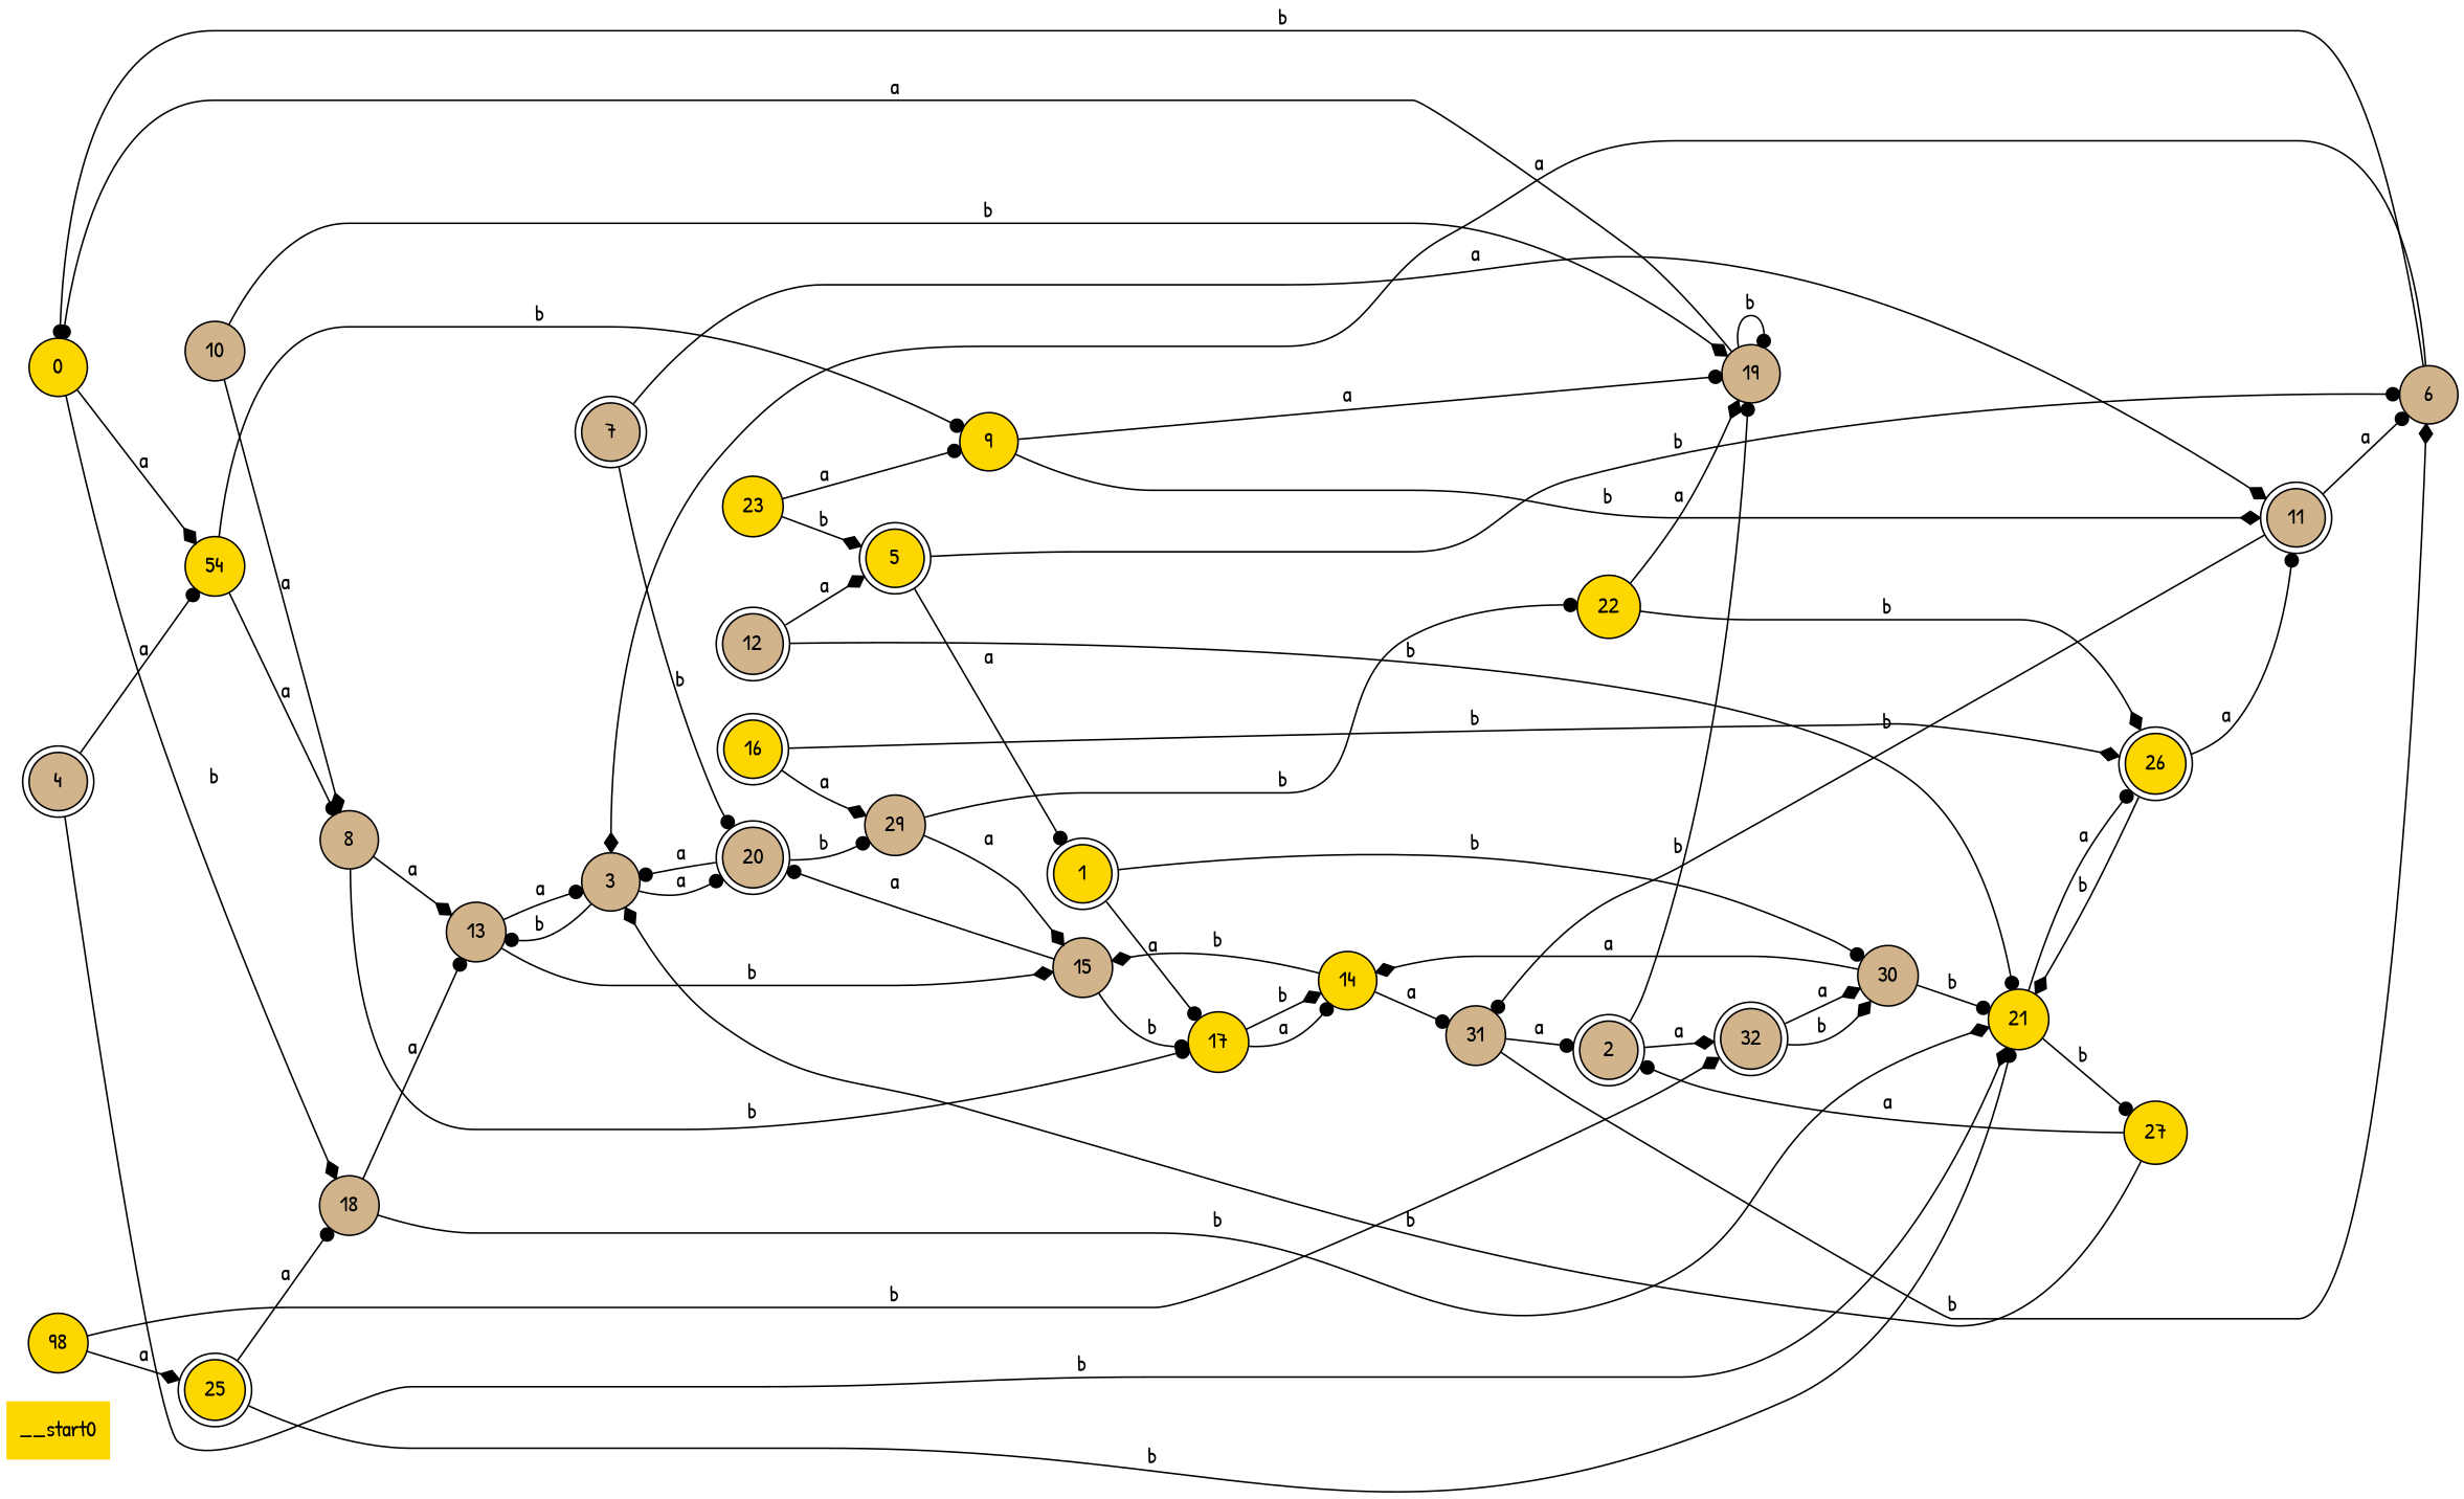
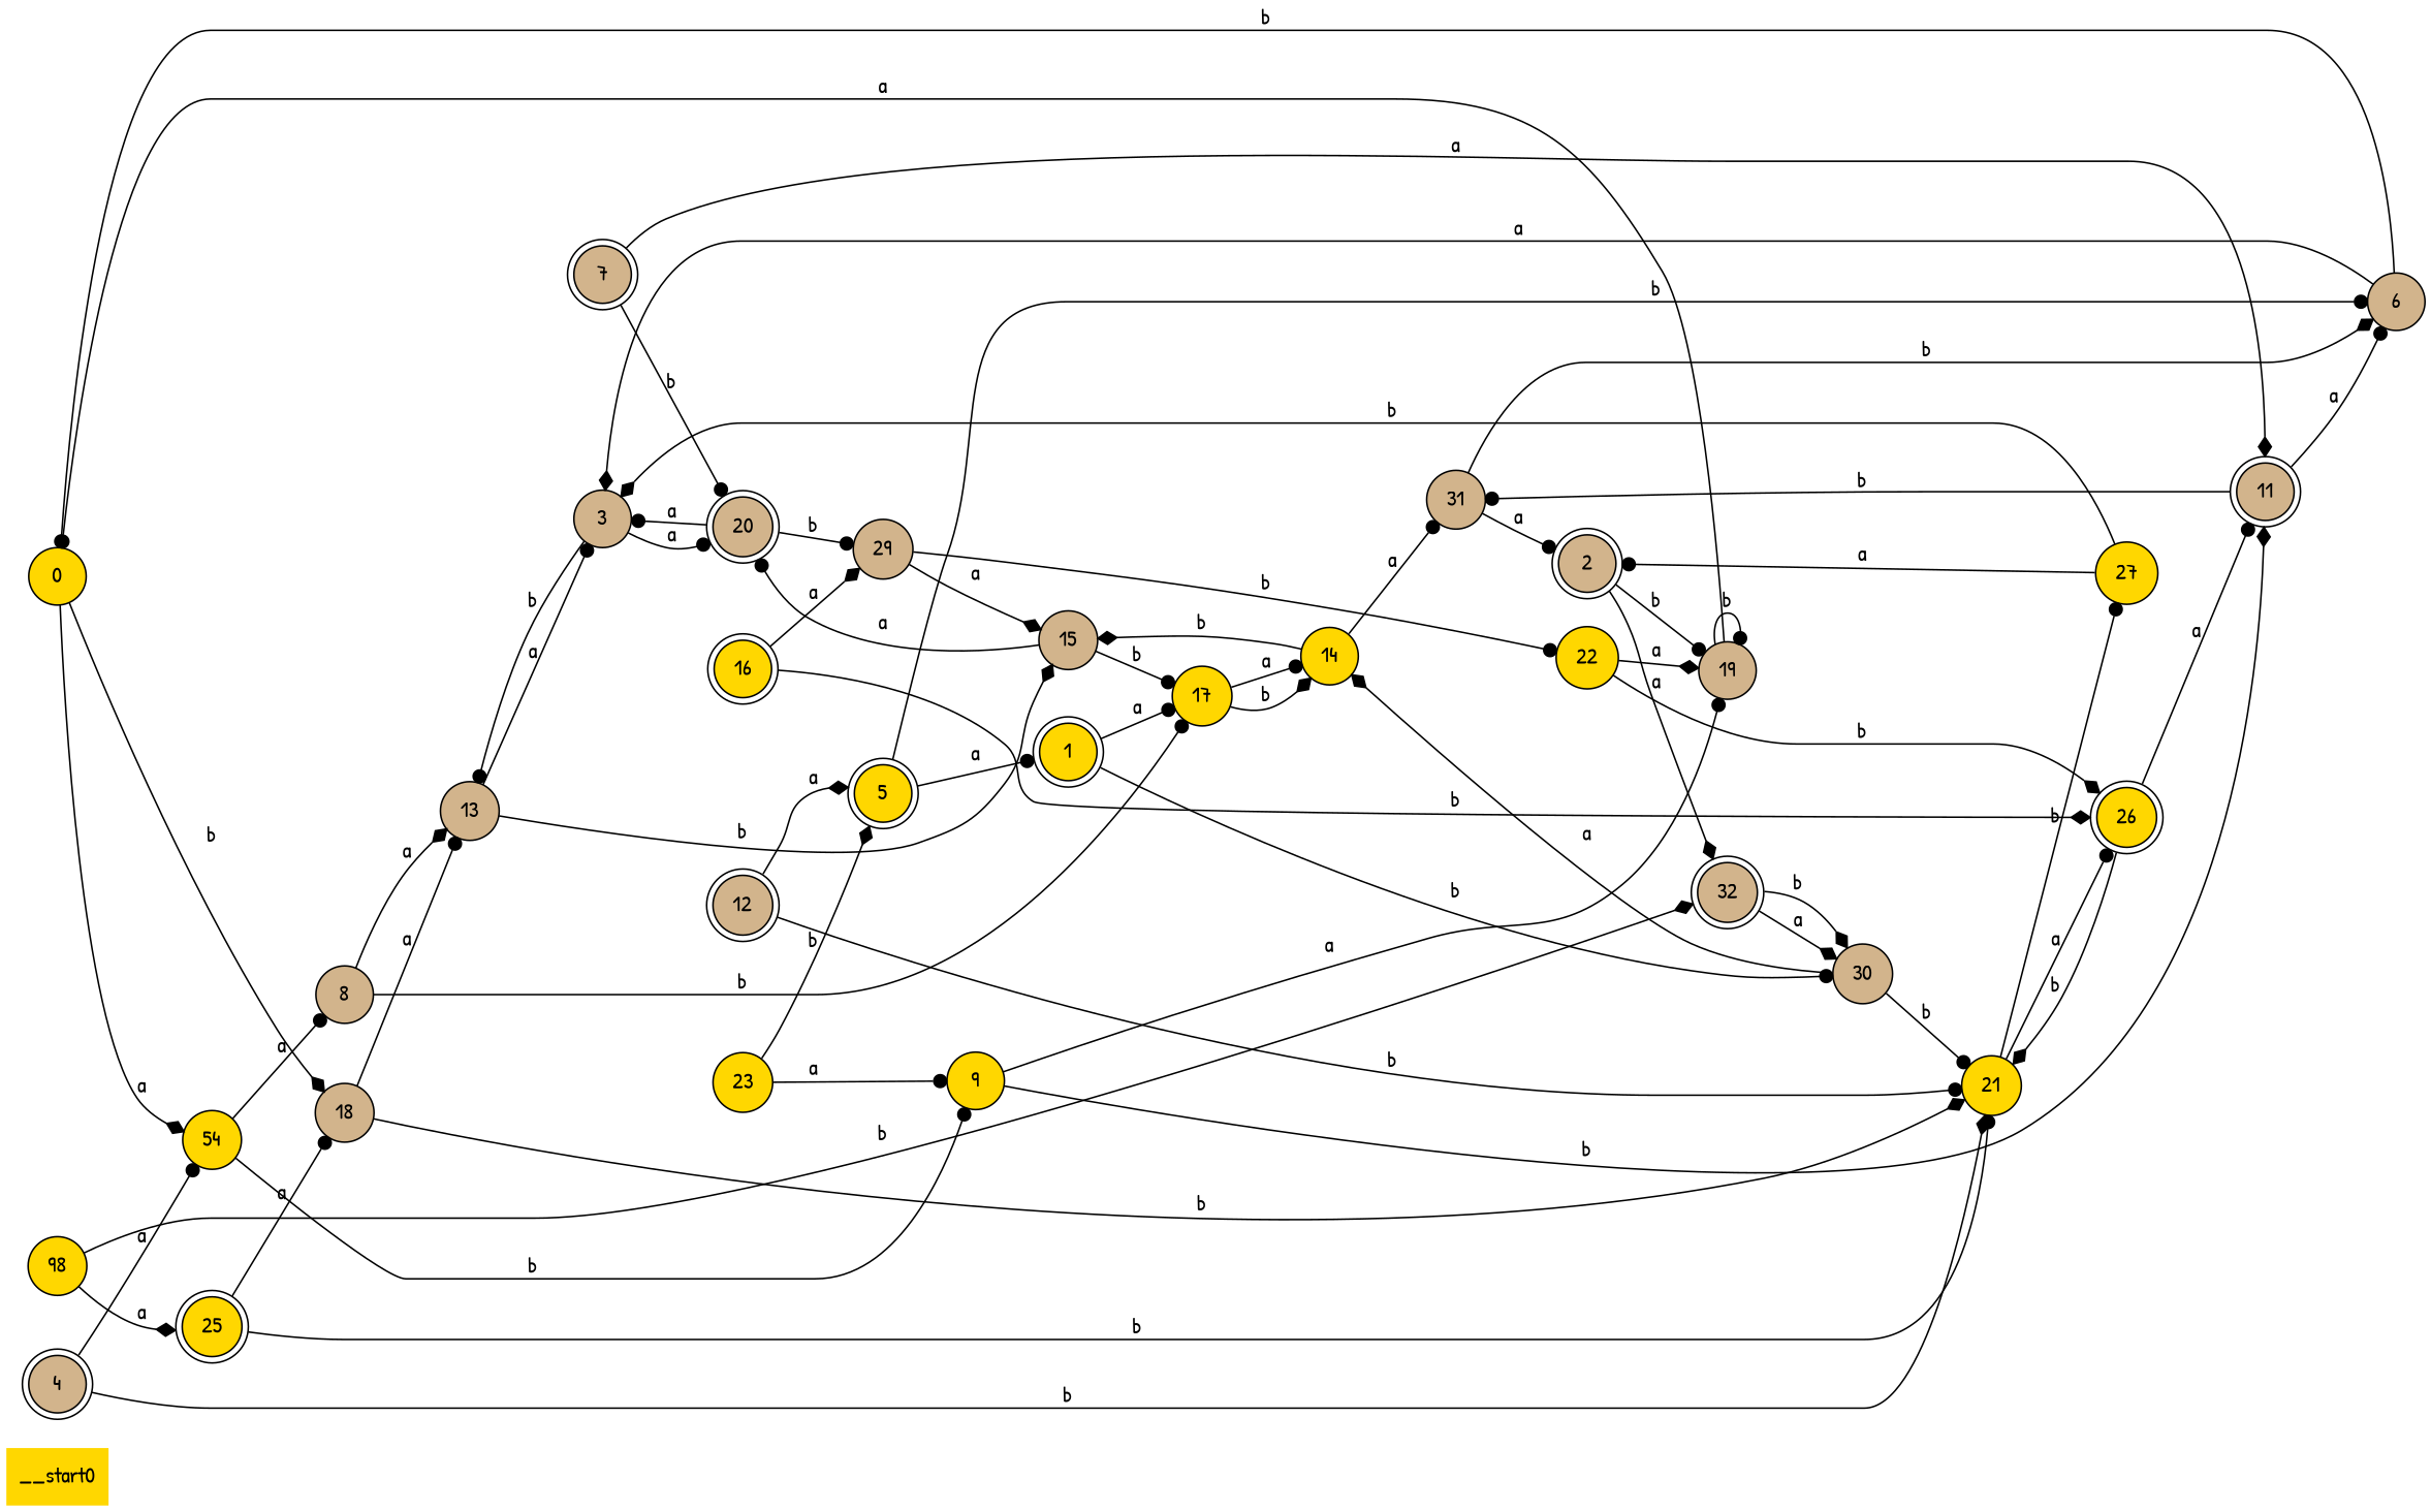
  digraph {
    fontname="Patrick Hand"
    rankdir=LR
    node [fillcolor=tan fontname="Patrick Hand" shape=circle style=filled color=black]
    edge [arrowhead=dot fontname="Patrick Hand"]
    __start0 [fillcolor=gold shape=none color=""]
    n2 [fillcolor=gold label=0]
    n3 [label=18]
    n4 [fillcolor=gold label=54]
    n5 [label=13]
    n6 [fillcolor=gold label=21]
    n7 [label=8]
    n8 [fillcolor=gold label=9]
    n9 [fillcolor=gold label=1 shape=doublecircle style="rounded,filled"]
    n10 [fillcolor=gold label=17]
    n11 [label=30]
    n12 [fillcolor=gold label=14]
    n13 [label=2 shape=doublecircle style="rounded,filled"]
    n14 [label=19]
    n15 [label=32 shape=doublecircle style="rounded,filled"]
    n16 [label=3]
    n17 [label=20 shape=doublecircle style="rounded,filled"]
    n18 [label=15]
    n19 [label=29]
    n20 [label=4 shape=doublecircle style="rounded,filled"]
    n21 [fillcolor=gold label=26 shape=doublecircle style="rounded,filled"]
    n22 [fillcolor=gold label=27]
    n23 [fillcolor=gold label=5 shape=doublecircle style="rounded,filled"]
    n24 [label=6]
    n25 [label=7 shape=doublecircle style="rounded,filled"]
    n26 [label=11 shape=doublecircle style="rounded,filled"]
    n27 [label=31]
-   n28 [label=10]
    n29 [label=12 shape=doublecircle style="rounded,filled"]
    n30 [fillcolor=gold label=16 shape=doublecircle style="rounded,filled"]
    n31 [fillcolor=gold label=22]
    n32 [fillcolor=gold label=23]
    n33 [fillcolor=gold label=25 shape=doublecircle style="rounded,filled"]
    n34 [fillcolor=gold label=98]
    n2 -> n3 [arrowhead=diamond label=b]
    n2 -> n4 [arrowhead=diamond label=a]
    n3 -> n5 [label=a]
    n3 -> n6 [arrowhead=diamond label=b]
    n4 -> n7 [label=a]
    n4 -> n8 [label=b]
    n5 -> n16 [label=a]
    n5 -> n18 [arrowhead=diamond label=b]
    n6 -> n21 [label=a]
    n6 -> n22 [label=b]
    n7 -> n5 [arrowhead=diamond label=a]
    n7 -> n10 [label=b]
    n8 -> n14 [label=a]
    n8 -> n26 [arrowhead=diamond label=b]
    n9 -> n10 [label=a]
    n9 -> n11 [label=b]
    n10 -> n12 [label=a]
    n10 -> n12 [arrowhead=diamond label=b]
    n11 -> n6 [label=b]
    n11 -> n12 [arrowhead=diamond label=a]
    n12 -> n18 [arrowhead=diamond label=b]
    n12 -> n27 [label=a]
    n13 -> n14 [label=b]
    n13 -> n15 [arrowhead=diamond label=a]
    n14 -> n2 [label=a]
    n14 -> n14 [label=b]
    n15 -> n11 [arrowhead=diamond label=a]
    n15 -> n11 [arrowhead=diamond label=b]
    n16 -> n5 [label=b]
    n16 -> n17 [label=a]
    n17 -> n16 [label=a]
    n17 -> n19 [label=b]
    n18 -> n10 [label=b]
    n18 -> n17 [label=a]
    n19 -> n18 [arrowhead=diamond label=a]
    n19 -> n31 [label=b]
    n20 -> n4 [label=a]
    n20 -> n6 [arrowhead=diamond label=b]
    n21 -> n6 [arrowhead=diamond label=b]
    n21 -> n26 [label=a]
    n22 -> n13 [label=a]
    n22 -> n16 [arrowhead=diamond label=b]
    n23 -> n9 [label=a]
    n23 -> n24 [label=b]
    n24 -> n2 [label=b]
    n24 -> n16 [arrowhead=diamond label=a]
    n25 -> n17 [label=b]
    n25 -> n26 [arrowhead=diamond label=a]
    n26 -> n24 [label=a]
    n26 -> n27 [label=b]
    n27 -> n13 [label=a]
    n27 -> n24 [arrowhead=diamond label=b]
-   n28 -> n7 [arrowhead=diamond label=a]
-   n28 -> n14 [arrowhead=diamond label=b]
    n29 -> n6 [label=b]
    n29 -> n23 [arrowhead=diamond label=a]
    n30 -> n19 [arrowhead=diamond label=a]
    n30 -> n21 [arrowhead=diamond label=b]
    n31 -> n14 [arrowhead=diamond label=a]
    n31 -> n21 [arrowhead=diamond label=b]
    n32 -> n8 [label=a]
    n32 -> n23 [arrowhead=diamond label=b]
    n33 -> n3 [label=a]
    n33 -> n6 [label=b]
    n34 -> n15 [arrowhead=diamond label=b]
    n34 -> n33 [arrowhead=diamond label=a]
  }
